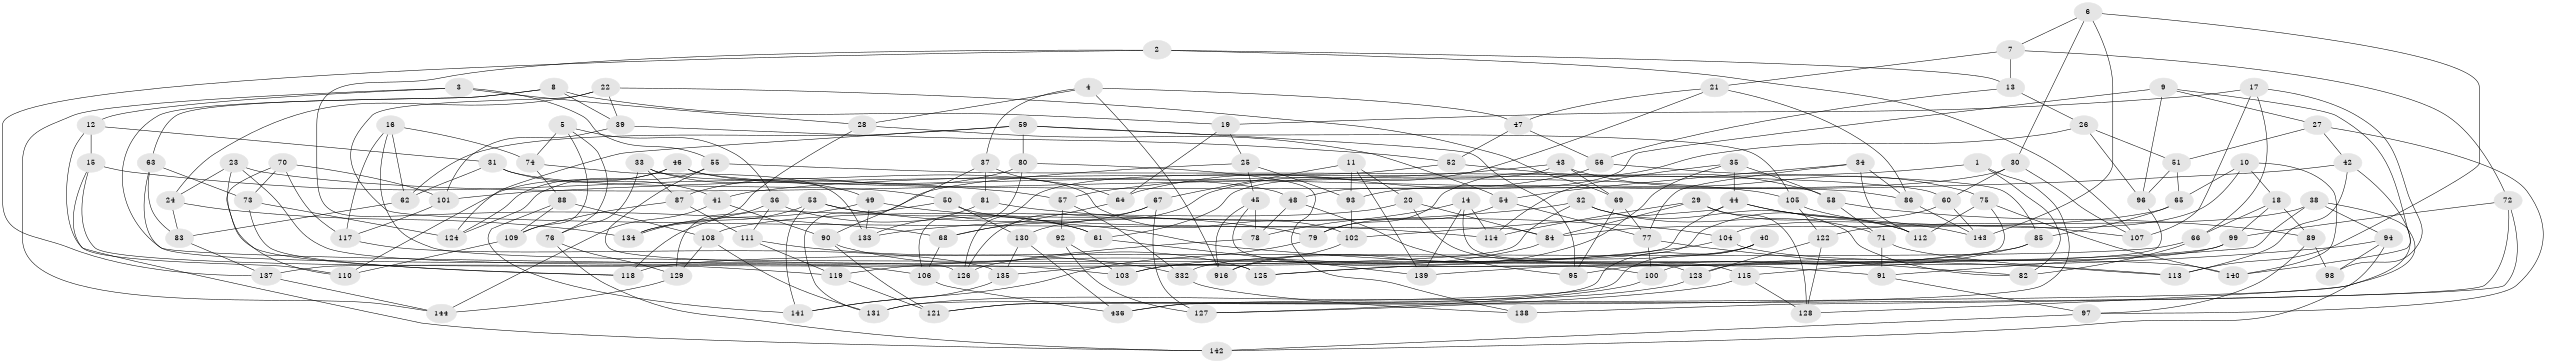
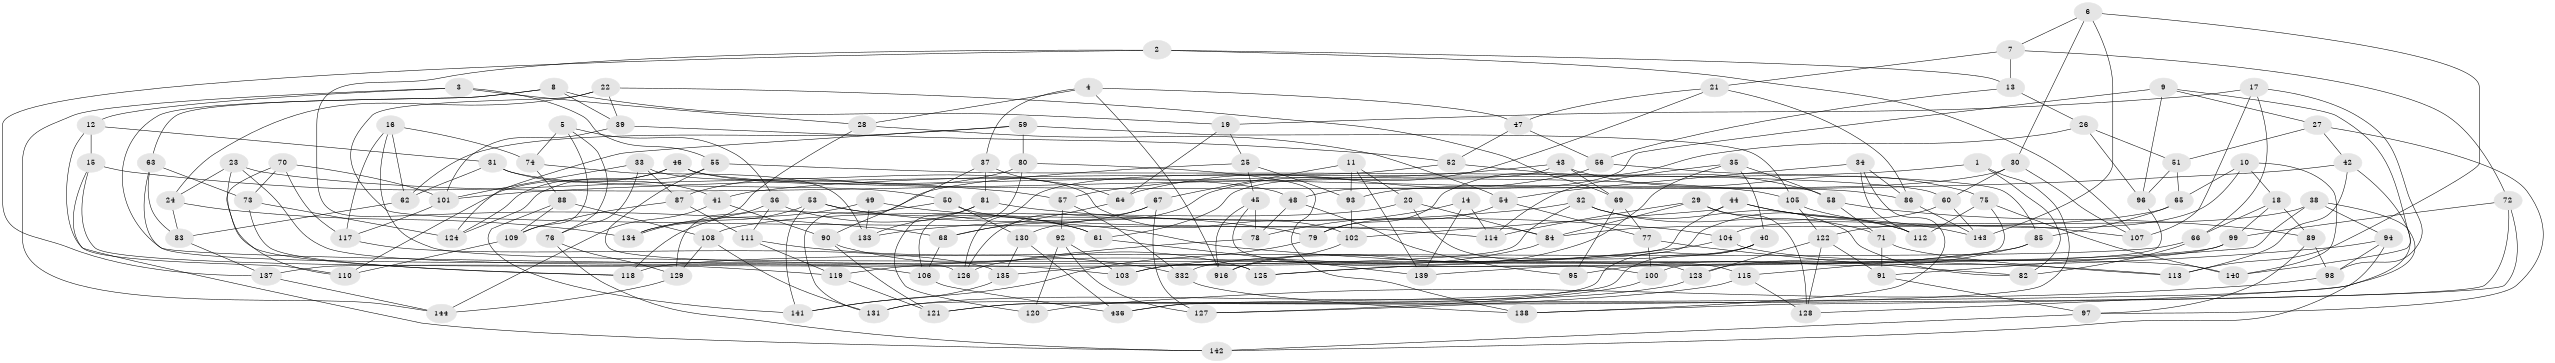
  graph {
    node [color=gray90 style=filled]
    1
    41
    82
    121
    144
    90
    62
    83
    2
    13
    68
    107
    137
    26
    56
    106
    3
    12
    28
    55
    15
    31
    110
    134
    54
    60
    124
    125
    4
    37
    47
    n32 [label=916]
    64
    81
    52
    5
    36
    74
    76
    109
    61
    111
    129
    133
    88
    142
    6
    7
    30
    113
    143
    21
    72
    93
    86
    130
    99
    138
    n59 [label=436]
    8
    19
    39
    63
    103
    25
    101
    126
    73
    9
    27
    48
    96
    140
    51
    42
    97
    78
    95
    100
    10
    18
    65
    104
    66
    89
    84
    85
    119
    11
    20
    67
    139
    108
    115
    127
    102
    57
    50
    79
    14
    91
    114
    n103 [label=332]
    92
    16
    117
    123
    135
    131
    17
    98
    118
+   120
    45
    128
    22
    24
    69
    77
    23
    105
    122
    141
    29
    112
    32
    71
    33
    49
    87
    34
    35
    40
    58
    38
    94
    43
    75
    44
    46
    53
    59
    80
    70
    1 -- 41
    1 -- 82
    1 -- 121
    41 -- 144
    41 -- 90
    90 -- 121
    90 -- 125
    62 -- 83
    83 -- 137
    2 -- 13
    2 -- 68
    2 -- 107
    2 -- 137
    13 -- 26
    13 -- 56
    68 -- 106
    137 -- 144
    26 -- 96
    26 -- 51
    26 -- 79
    56 -- 64
    56 -- 85
    106 -- n59
    3 -- 144
    3 -- 12
    3 -- 28
    3 -- 55
    12 -- 15
    12 -- 31
    12 -- 110
    28 -- 134
    28 -- 54
    55 -- 60
    55 -- 124
    55 -- 125
    15 -- 142
    15 -- 119
    15 -- 57
    31 -- 41
    31 -- 62
    31 -- 50
    54 -- 79
    54 -- 77
    60 -- 143
    60 -- 103
    4 -- 28
    4 -- 37
    4 -- 47
    4 -- n32
    37 -- 90
    37 -- 64
    37 -- 81
    47 -- 56
    47 -- 52
    64 -- 68
    81 -- 133
    81 -- 104
+   81 -- 120
    52 -- 126
    52 -- 58
    5 -- 36
    5 -- 74
    5 -- 76
    5 -- 109
    36 -- 61
    36 -- 111
    36 -- 129
    74 -- 133
    74 -- 88
    76 -- 129
    76 -- 142
    109 -- 110
    61 -- 139
    111 -- 119
    111 -- n103
    129 -- 144
    88 -- 109
    88 -- 108
    88 -- 141
    6 -- 7
    6 -- 30
    6 -- 113
    6 -- 143
    7 -- 13
    7 -- 21
    7 -- 72
    30 -- 107
    30 -- 60
    30 -- 93
    21 -- 47
    21 -- 86
    21 -- 130
    72 -- 99
    72 -- 138
    72 -- n59
    93 -- 102
    86 -- 143
    130 -- n59
    130 -- 135
    99 -- 139
    99 -- 123
    8 -- 19
    8 -- 39
    8 -- 63
    8 -- 103
    19 -- 64
    19 -- 25
    39 -- 52
    39 -- 101
    63 -- 83
    63 -- 126
    63 -- 73
    25 -- 93
    25 -- 131
    25 -- 45
    101 -- 117
    73 -- 124
    73 -- 118
    9 -- 27
    9 -- 48
    9 -- 96
    9 -- 140
    27 -- 51
    27 -- 42
    27 -- 97
    48 -- 78
    48 -- 95
    96 -- 100
    51 -- 96
    51 -- 65
    42 -- 121
    42 -- 113
    42 -- 101
    97 -- 142
    78 -- 126
    100 -- 127
    10 -- 140
    10 -- 18
    10 -- 65
    10 -- 104
    18 -- 99
    18 -- 66
    18 -- 89
    65 -- 84
    65 -- 85
    104 -- 140
    104 -- 119
    66 -- 82
    66 -- 118
    89 -- 97
    89 -- 98
    84 -- 103
    85 -- 95
    85 -- 115
    119 -- 121
    11 -- 93
    11 -- 20
    11 -- 67
    11 -- 139
    20 -- 84
    20 -- 108
    20 -- 115
    67 -- 68
    67 -- 126
    67 -- 127
    108 -- 129
    108 -- 131
    115 -- 127
    115 -- 128
    102 -- n32
    57 -- n103
    57 -- 92
    50 -- 130
    50 -- 114
    50 -- 118
    79 -- 141
    14 -- 78
    14 -- 139
-   14 -- 91
+   122 -- 91
    14 -- 114
    91 -- 97
    n103 -- 138
    92 -- 103
    92 -- 127
+   92 -- 120
    16 -- 62
    16 -- 74
    16 -- 117
    16 -- 123
    117 -- 135
    123 -- 131
    135 -- 141
    17 -- 107
    17 -- 19
    17 -- 66
    17 -- 98
+   98 -- 120
    45 -- n32
    45 -- 78
    45 -- 100
    22 -- 39
    22 -- 84
    22 -- 24
    22 -- 69
    24 -- 83
    24 -- 134
    69 -- 95
    69 -- 77
    77 -- 82
    77 -- 100
    23 -- 106
    23 -- 118
    23 -- 24
    23 -- 105
    105 -- 107
    105 -- 122
    122 -- 123
    122 -- 128
    29 -- 84
    29 -- 114
    29 -- 128
    29 -- 112
    32 -- 82
    32 -- 133
    32 -- 135
    32 -- 71
    71 -- 113
    71 -- 91
    33 -- 76
    33 -- 102
-   33 -- 49
+   33 -- 101
    33 -- 87
    49 -- 134
    49 -- 133
    49 -- 79
    87 -- 109
    87 -- 111
    34 -- 54
    34 -- 86
-   34 -- 77
+   34 -- 138
    34 -- 112
    35 -- n32
    35 -- 114
-   35 -- 44
+   35 -- 40
    35 -- 58
    40 -- n59
    40 -- n103
    40 -- 131
    58 -- 89
    58 -- 71
    38 -- 91
    38 -- 128
    38 -- 122
    38 -- 94
    94 -- 125
    94 -- 142
    94 -- 98
    43 -- 61
    43 -- 57
    43 -- 69
    43 -- 75
    75 -- 125
    75 -- 140
    75 -- 112
    44 -- 137
    44 -- 143
    44 -- 102
    44 -- 112
    46 -- 110
    46 -- 124
    46 -- 86
    46 -- 48
    53 -- 134
    53 -- 61
    53 -- 113
    53 -- 141
    59 -- 62
    59 -- 124
-   59 -- 95
    59 -- 105
    59 -- 80
    80 -- 106
    80 -- 138
    80 -- 87
    70 -- 110
    70 -- 101
    70 -- 73
    70 -- 117
  }
